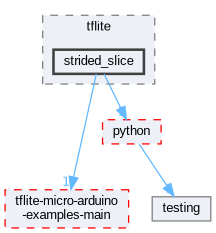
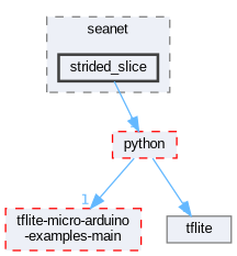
  digraph {
    compound=true
    fontname="Liberation Sans"
    node [color=red fillcolor="#edf0f7" fontname="Liberation Sans" fontsize=10 shape=box style="filled,dashed"]
    edge [color=steelblue1 fontcolor=steelblue1 fontname="Liberation Sans" fontsize=10 headlabel=1 labeldistance=1.5 labelfontname=Helvetica labelfontsize=10]
    n1 [color=grey25 height=0.2 label=strided_slice style="filled,bold" width=0.4]
    n2 [height=0.2 label="tflite-micro-arduino\l-examples-main" width=0.4]
    n3 [height=0.2 label=python width=0.4]
-   n4 [color=grey50 height=0.2 label=testing style=filled width=0.4]
+   n4 [color=grey50 height=0.2 label=tflite style=filled width=0.4]
    subgraph cluster_1 {
      bgcolor="#edf0f7"
      fontsize=10
-     label=tflite
+     label=seanet
      pencolor=grey50
      style="filled,dashed"
      n1
    }
-   n1 -> n2
+   n3 -> n2
    n1 -> n3
    n3 -> n4
  }
